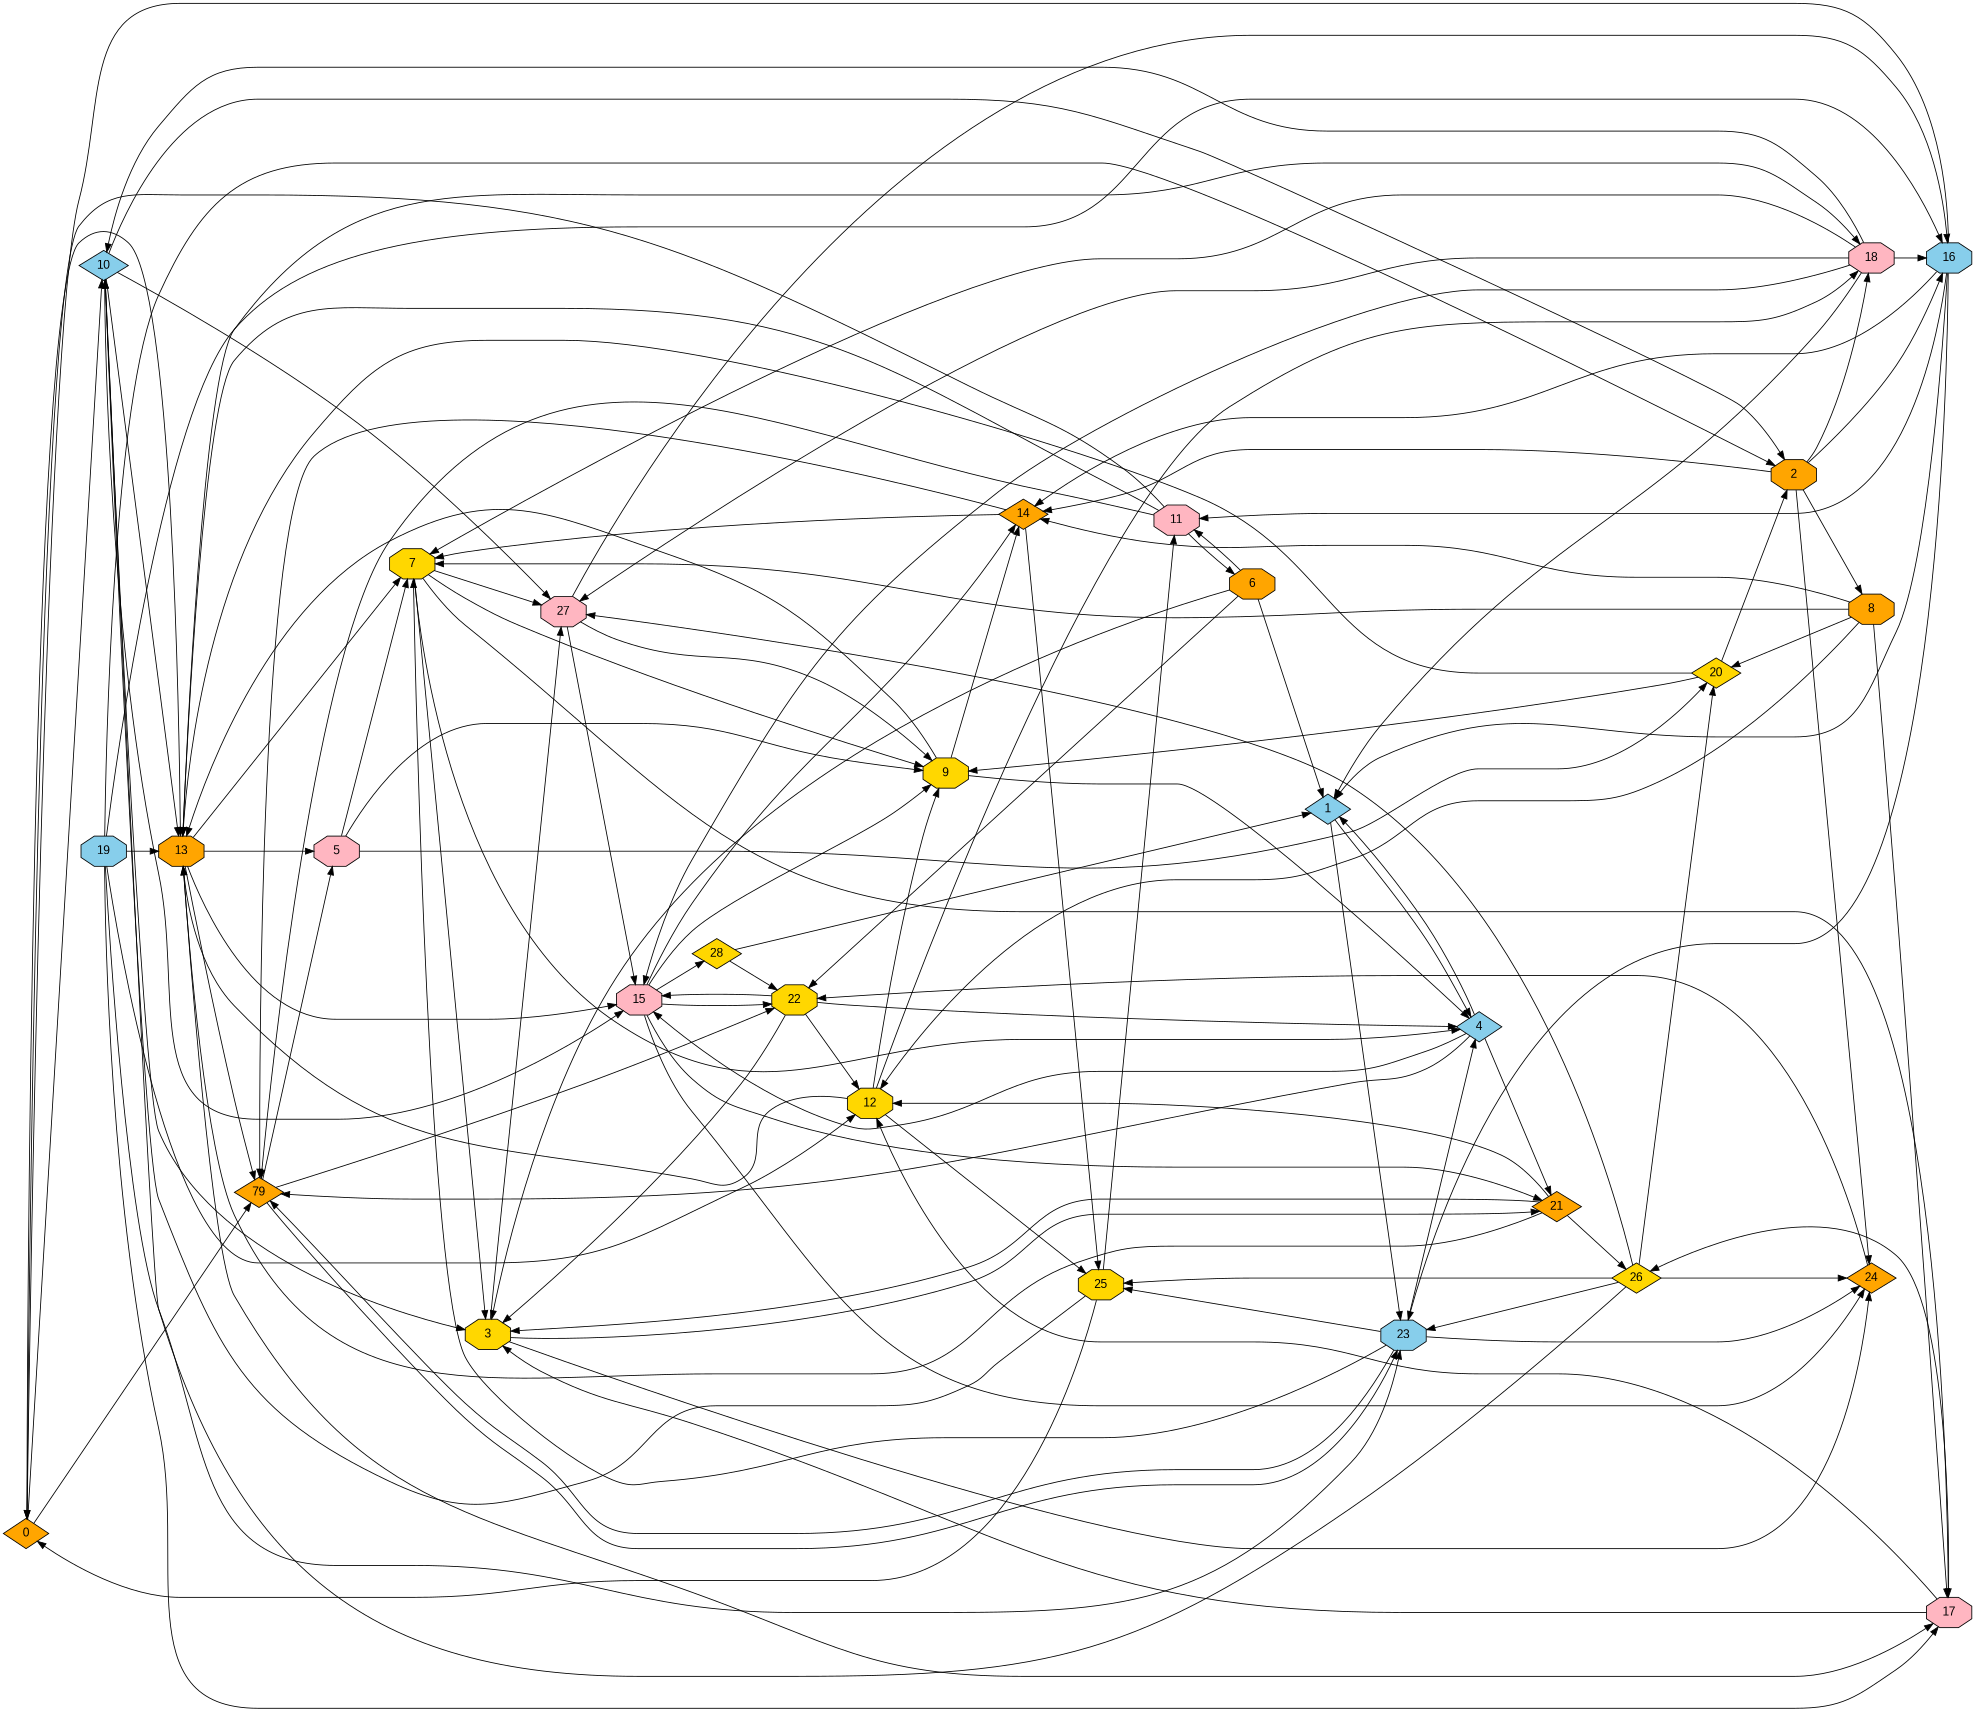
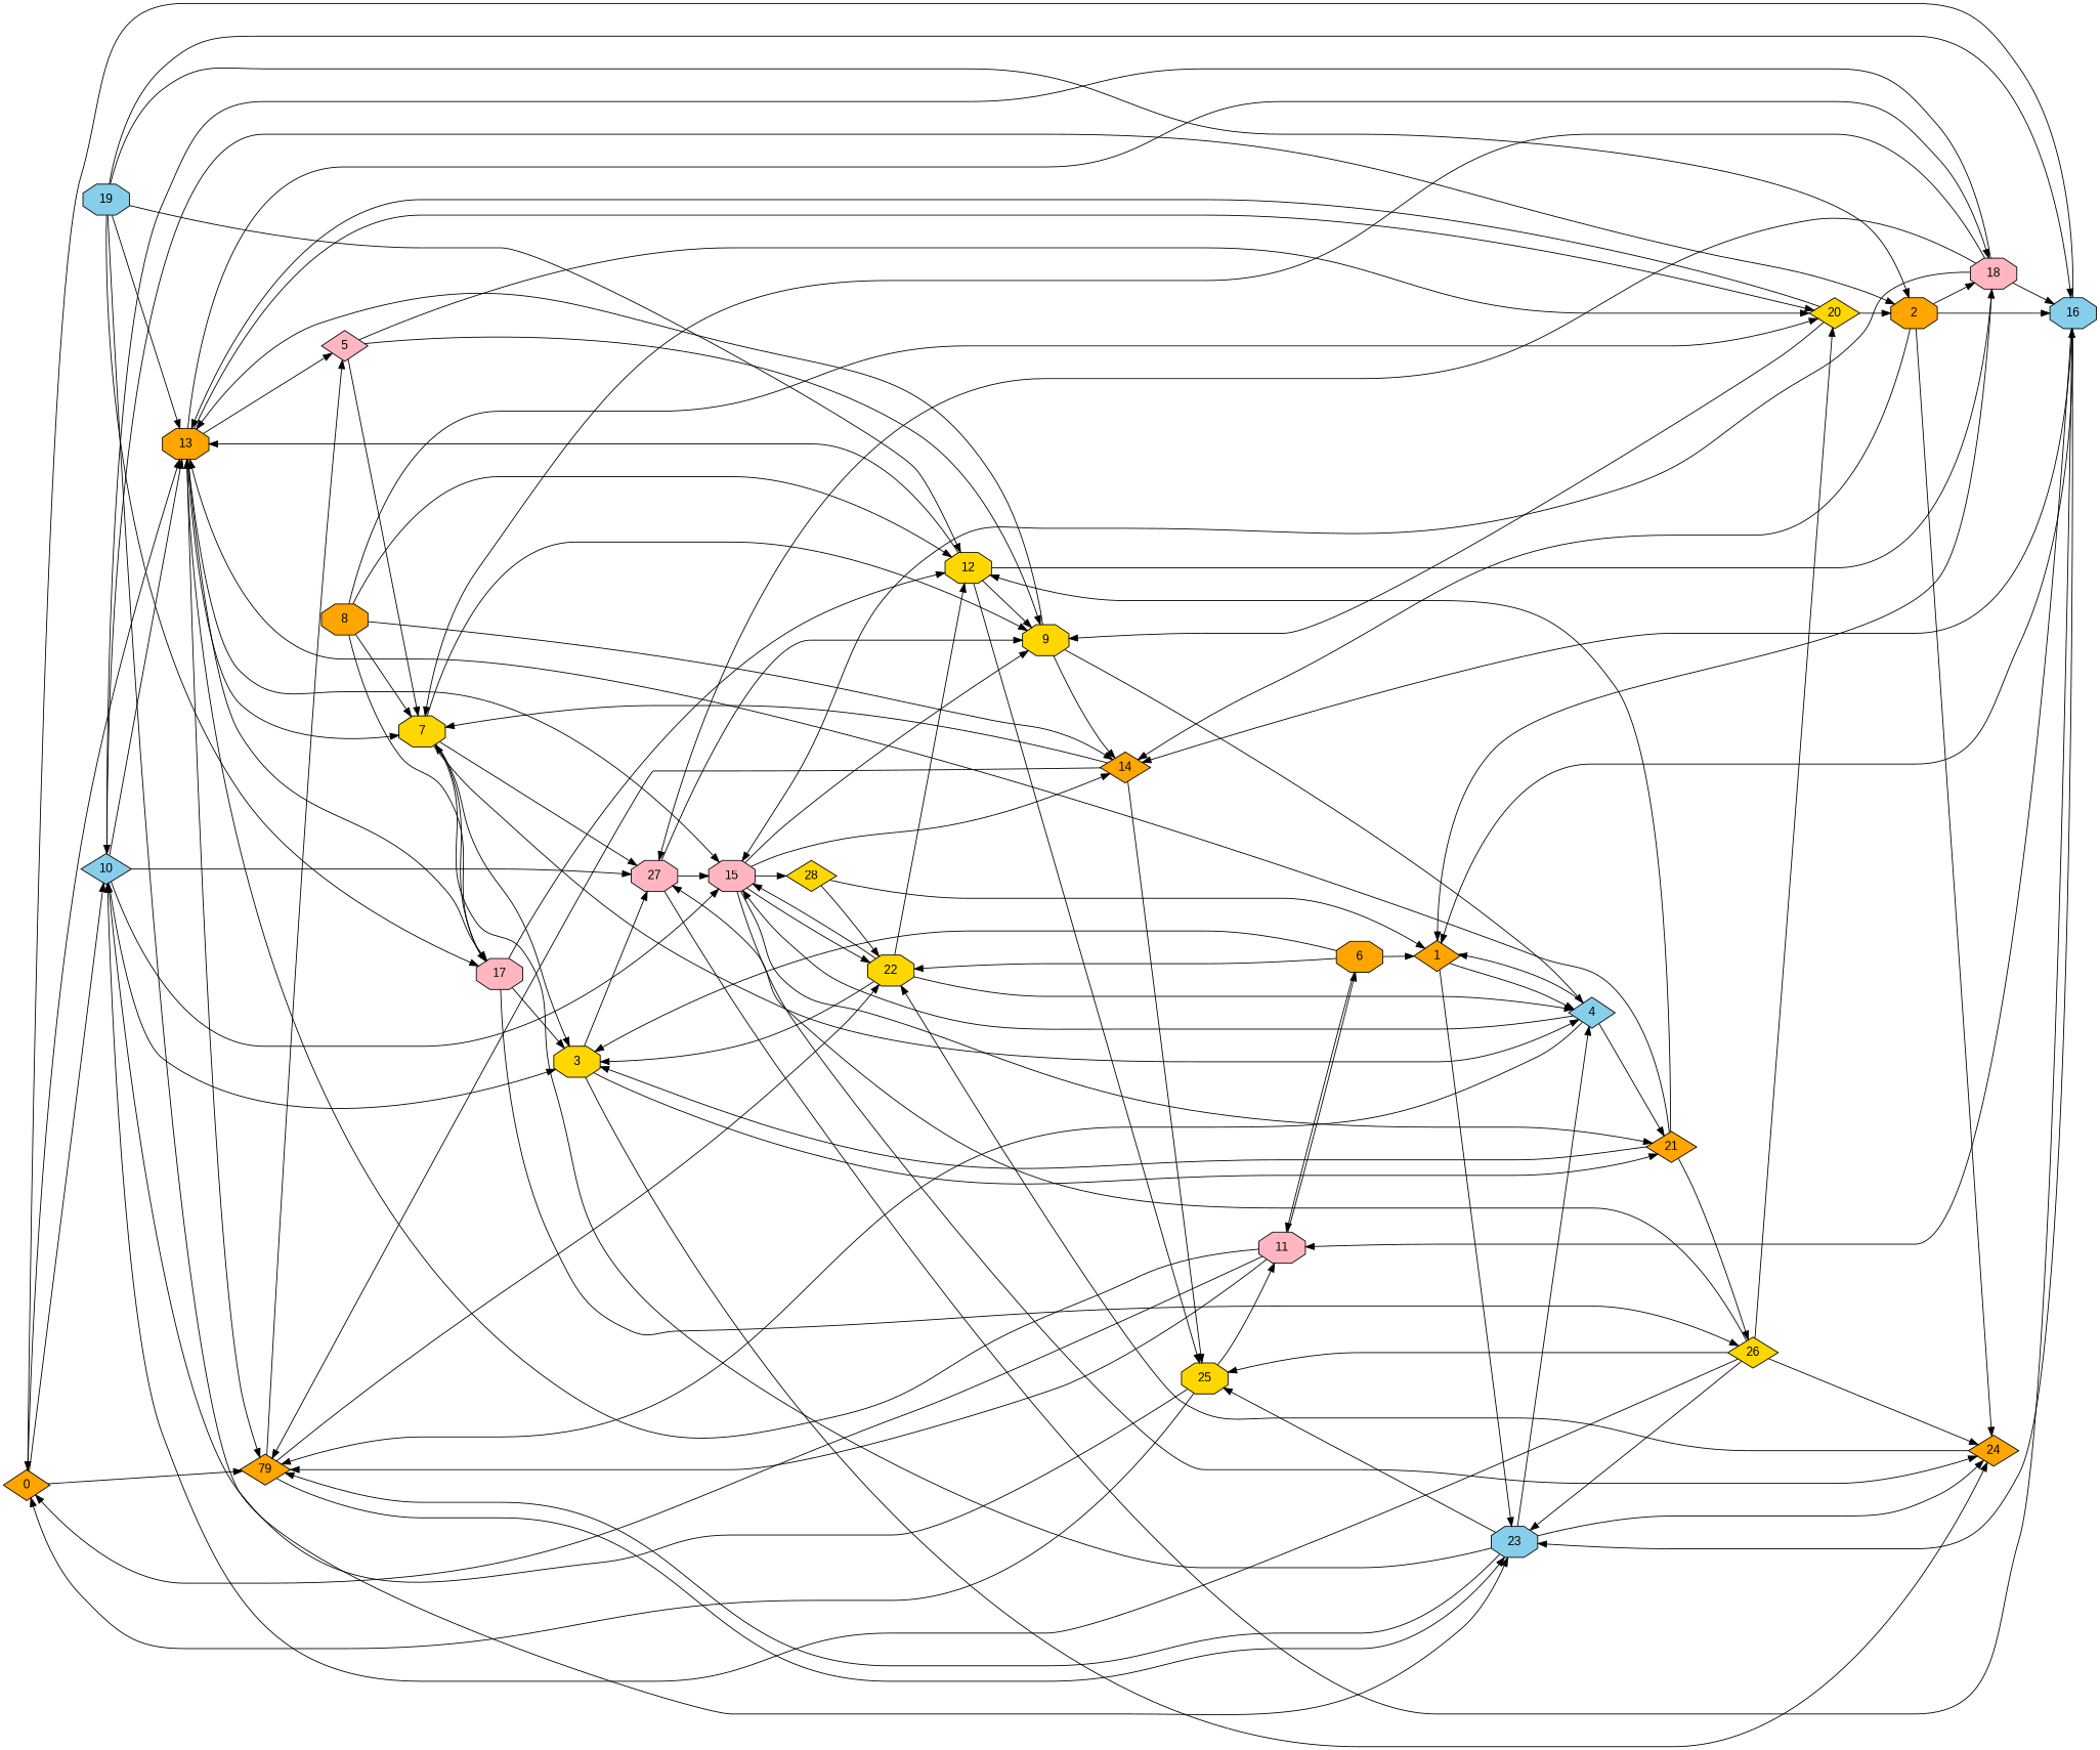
  digraph {
    fontname="Liberation Sans"
    rankdir=LR
    node [fillcolor=orange fontname="Liberation Sans" shape=octagon style=filled]
    edge [fontname="Liberation Sans" weight=3000]
    0 [shape=diamond]
    10 [fillcolor=skyblue shape=diamond]
    13
    n4 [label=79 shape=diamond]
    2
    3 [fillcolor=gold]
    27 [fillcolor=lightpink]
    15 [fillcolor=lightpink]
    18 [fillcolor=lightpink]
-   5 [fillcolor=lightpink]
+   5 [fillcolor=lightpink shape=diamond]
    7 [fillcolor=gold]
    20 [fillcolor=gold shape=diamond]
    17 [fillcolor=lightpink]
    23 [fillcolor=skyblue]
    22 [fillcolor=gold]
-   1 [fillcolor=skyblue shape=diamond]
+   1 [shape=diamond]
    4 [fillcolor=skyblue shape=diamond]
    21 [shape=diamond]
    24 [shape=diamond]
    25 [fillcolor=gold]
    8
    14 [shape=diamond]
    16 [fillcolor=skyblue]
    12 [fillcolor=gold]
    11 [fillcolor=lightpink]
    26 [fillcolor=gold shape=diamond]
    9 [fillcolor=gold]
    28 [fillcolor=gold shape=diamond]
    6
    19 [fillcolor=skyblue]
    0 -> 10 [weight=1000]
    0 -> 13 [weight=1000]
    0 -> n4 [weight=9000]
    10 -> 13 [weight=1000]
    10 -> 2 [weight=9000]
    10 -> 3 [weight=2000]
    10 -> 27 [weight=9000]
    10 -> 15
    13 -> n4 [weight=5000]
    13 -> 15 [weight=6000]
    13 -> 18 [weight=9000]
    13 -> 5 [weight=2000]
    13 -> 7 [weight=1000]
+   13 -> 20 [weight=7000]
    13 -> 17 [weight=9000]
    n4 -> 5 [weight=6000]
    n4 -> 23 [weight=9000]
    n4 -> 22 [weight=1000]
    2 -> 18 [weight=8000]
    2 -> 24 [weight=5000]
-   2 -> 8 [weight=9000]
    2 -> 14 [weight=1000]
    2 -> 16
    3 -> 27 [weight=6000]
    3 -> 21 [weight=2000]
    3 -> 24 [weight=7000]
    27 -> 15 [weight=5000]
    27 -> 16 [weight=5000]
    27 -> 9 [weight=9000]
    15 -> 22 [weight=9000]
    15 -> 21 [weight=1000]
    15 -> 24 [weight=6000]
    15 -> 14 [weight=7000]
    15 -> 9
    15 -> 28 [weight=5000]
    18 -> 10
    18 -> 27 [weight=6000]
    18 -> 15 [weight=4000]
    18 -> 7 [weight=8000]
    18 -> 1
    18 -> 16 [weight=5000]
    5 -> 7
    5 -> 20 [weight=5000]
    5 -> 9 [weight=7000]
    7 -> 3 [weight=1000]
    7 -> 27 [weight=4000]
    7 -> 17
    7 -> 4 [weight=4000]
    7 -> 9
    20 -> 13 [weight=7000]
    20 -> 2 [weight=7000]
    20 -> 9 [weight=4000]
    17 -> 3 [weight=6000]
    17 -> 12 [weight=6000]
    17 -> 26 [weight=2000]
    23 -> n4 [weight=7000]
    23 -> 7 [weight=4000]
    23 -> 4 [weight=4000]
    23 -> 24 [weight=4000]
    23 -> 25
    22 -> 3 [weight=7000]
    22 -> 15 [weight=2000]
    22 -> 4 [weight=1000]
    22 -> 12
    1 -> 23 [weight=7000]
    1 -> 4 [weight=9000]
    4 -> n4 [weight=7000]
    4 -> 15 [weight=6000]
    4 -> 1 [weight=5000]
    4 -> 21
    21 -> 13 [weight=4000]
    21 -> 3 [weight=5000]
    21 -> 12 [weight=4000]
    21 -> 26 [weight=5000]
    24 -> 22 [weight=7000]
    25 -> 0 [weight=5000]
    25 -> 10
    25 -> 11 [weight=1000]
    8 -> 7 [weight=8000]
    8 -> 20 [weight=6000]
    8 -> 17 [weight=7000]
    8 -> 14
    8 -> 12 [weight=2000]
    14 -> n4 [weight=8000]
    14 -> 7 [weight=9000]
    14 -> 25
    16 -> 0 [weight=9000]
    16 -> 23 [weight=1000]
    16 -> 1 [weight=9000]
    16 -> 14 [weight=6000]
    16 -> 11
    12 -> 13 [weight=6000]
    12 -> 18 [weight=8000]
    12 -> 25 [weight=8000]
    12 -> 9 [weight=2000]
    11 -> 0 [weight=2000]
    11 -> 13 [weight=7000]
    11 -> n4 [weight=7000]
    11 -> 6 [weight=2000]
    26 -> 10
    26 -> 27 [weight=4000]
    26 -> 20 [weight=8000]
    26 -> 23 [weight=9000]
    26 -> 24 [weight=6000]
    26 -> 25 [weight=7000]
    9 -> 13 [weight=4000]
    9 -> 4 [weight=9000]
    9 -> 14 [weight=1000]
    28 -> 22 [weight=7000]
    28 -> 1 [weight=4000]
    6 -> 3 [weight=4000]
    6 -> 22 [weight=4000]
    6 -> 1 [weight=2000]
    6 -> 11 [weight=9000]
    19 -> 13
    19 -> 2 [weight=7000]
    19 -> 17 [weight=4000]
    19 -> 23 [weight=6000]
    19 -> 16 [weight=8000]
    19 -> 12 [weight=5000]
  }
